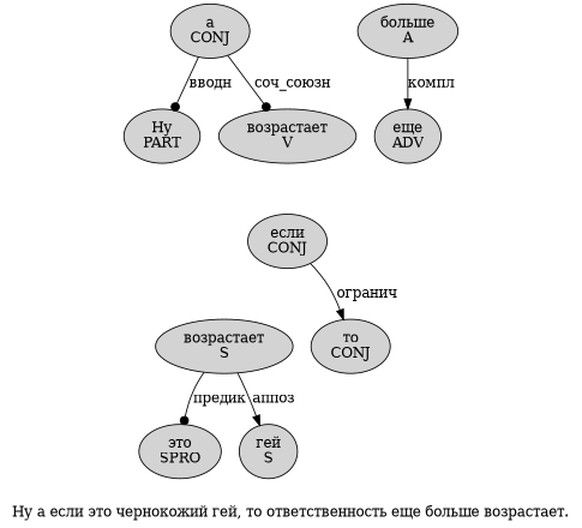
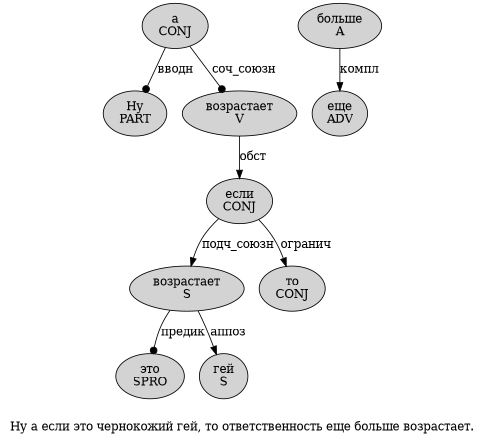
  digraph {
    label="Ну а если это чернокожий гей, то ответственность еще больше возрастает."
    node [fillcolor=lightgray penwidth=1 shape=ellipse style=filled]
    edge [arrowhead=normal]
    n1 [label="Ну\nPART"]
    n2 [label="а\nCONJ"]
    n3 [label="возрастает\nV"]
    n4 [label="если\nCONJ"]
    n5 [label="возрастает\nS"]
    n6 [label="то\nCONJ"]
    n7 [label="это\nSPRO"]
    n8 [label="гей\nS"]
    n9 [label="больше\nA"]
    n10 [label="еще\nADV"]
    n2 -> n1 [arrowhead=dot label="вводн"]
    n2 -> n3 [arrowhead=dot label="соч_союзн"]
+   n3 -> n4 [label="обст"]
+   n4 -> n5 [label="подч_союзн"]
    n4 -> n6 [label="огранич"]
    n5 -> n7 [arrowhead=dot label="предик"]
    n5 -> n8 [label="аппоз"]
    n9 -> n10 [label="компл"]
  }
